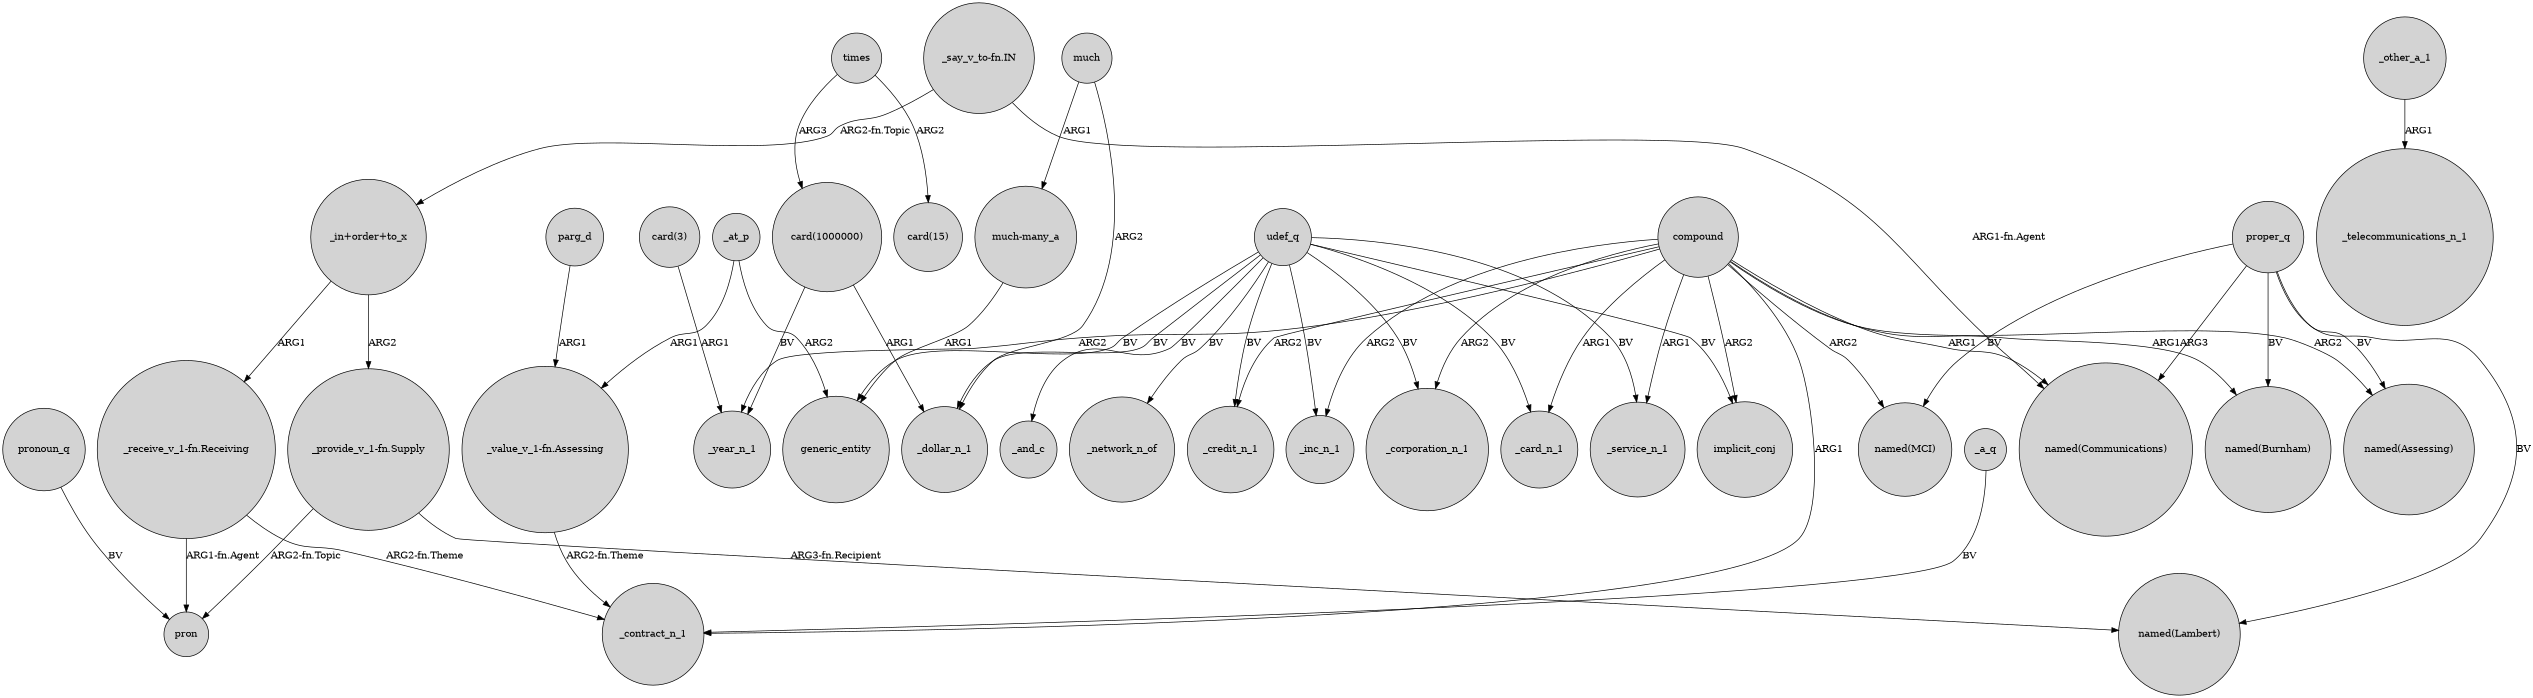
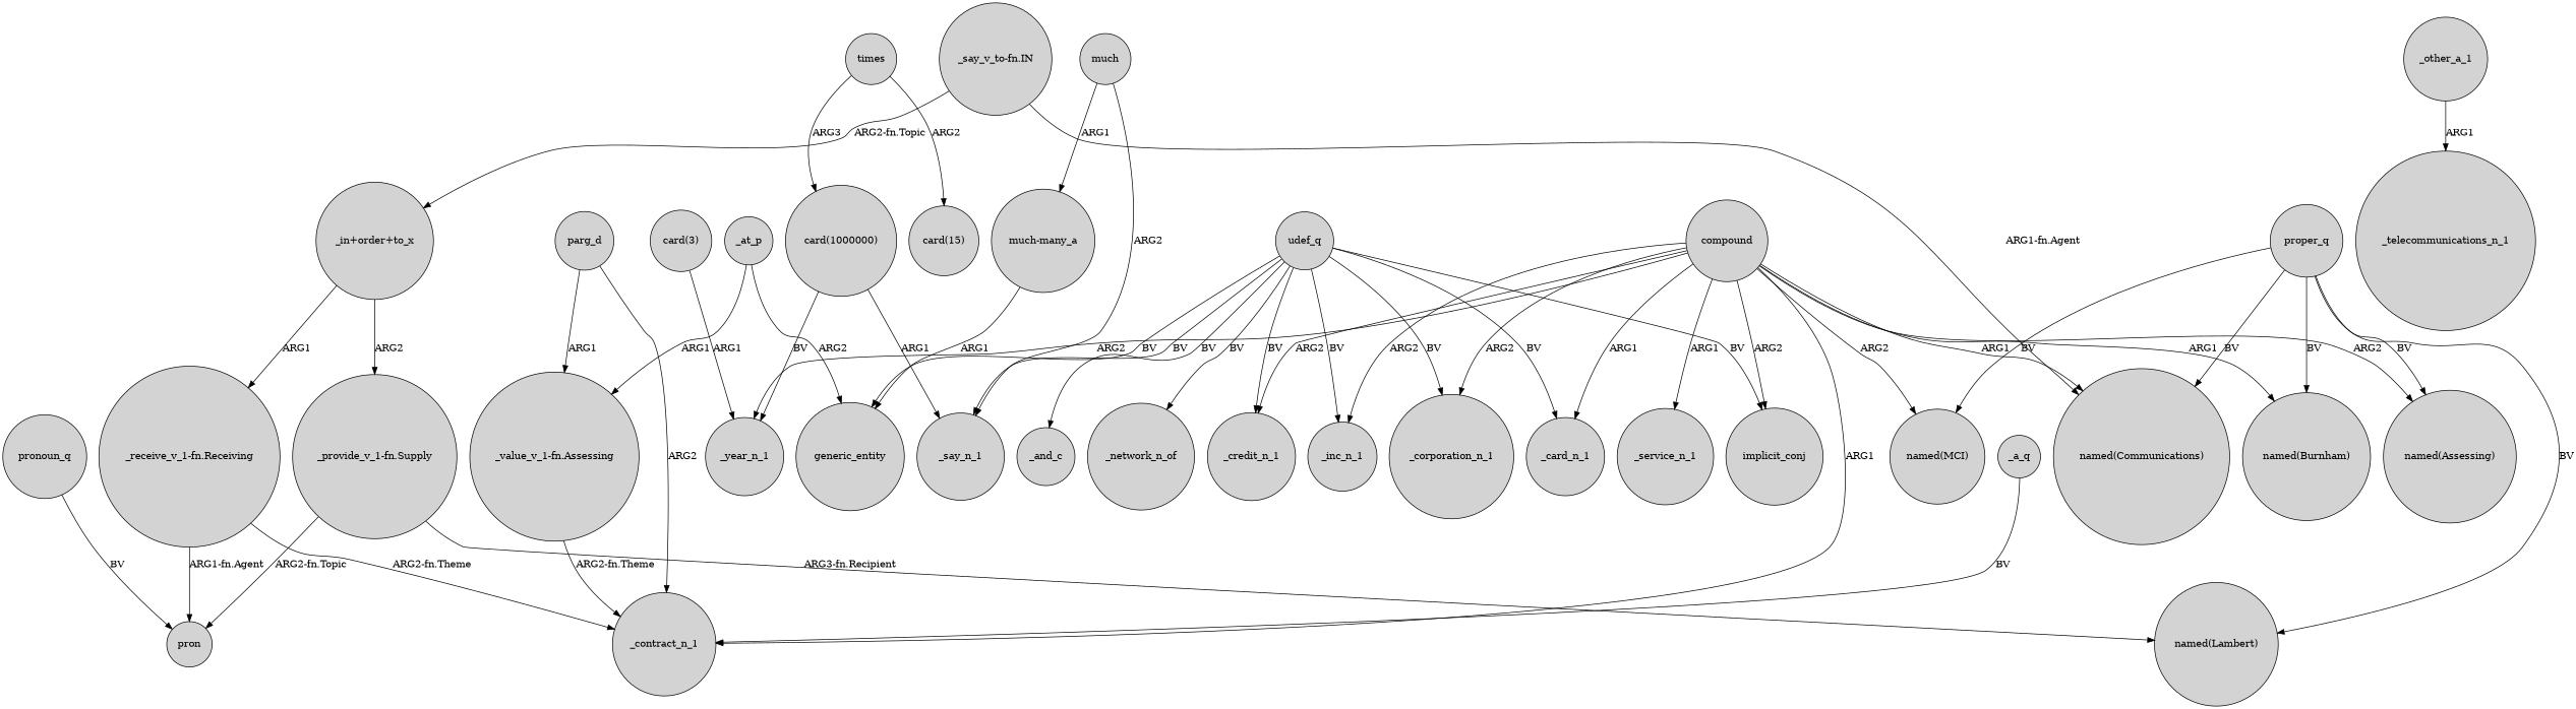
  digraph {
    fontname="DejaVu Serif"
    node [fontname="DejaVu Serif" shape=circle style=filled]
    edge [fontname="DejaVu Serif"]
    "_provide_v_1-fn.Supply"
    pron
    "named(Lambert)"
    "card(1000000)"
-   _dollar_n_1
+   _dollar_n_1 [label=_say_n_1]
    _year_n_1
    compound
    _service_n_1
    implicit_conj
    _inc_n_1
    _credit_n_1
    n12 [label="named(Assessing)"]
    "named(Communications)"
    _corporation_n_1
    "named(MCI)"
    _contract_n_1
    _card_n_1
    "named(Burnham)"
    udef_q
    generic_entity
    _network_n_of
    _and_c
    _at_p
    "_value_v_1-fn.Assessing"
    "much-many_a"
    proper_q
    times
    "card(15)"
    _other_a_1
    _telecommunications_n_1
    _a_q
    "_say_v_to-fn.IN"
    "_in+order+to_x"
    "_receive_v_1-fn.Receiving"
    pronoun_q
    n36 [label=much]
    parg_d
    "card(3)"
    "_provide_v_1-fn.Supply" -> pron [label="ARG2-fn.Topic"]
    "_provide_v_1-fn.Supply" -> "named(Lambert)" [label="ARG3-fn.Recipient"]
    "card(1000000)" -> _dollar_n_1 [label=ARG1]
    "card(1000000)" -> _year_n_1 [label=BV]
    compound -> _year_n_1 [label=ARG2]
    compound -> _service_n_1 [label=ARG1]
    compound -> implicit_conj [label=ARG2]
    compound -> _inc_n_1 [label=ARG2]
    compound -> _credit_n_1 [label=ARG2]
    compound -> n12 [label=ARG2]
    compound -> "named(Communications)" [label=ARG1]
    compound -> _corporation_n_1 [label=ARG2]
    compound -> "named(MCI)" [label=ARG2]
    compound -> _contract_n_1 [label=ARG1]
    compound -> _card_n_1 [label=ARG1]
    compound -> "named(Burnham)" [label=ARG1]
    udef_q -> _dollar_n_1 [label=BV]
-   udef_q -> _service_n_1 [label=BV]
    udef_q -> implicit_conj [label=BV]
    udef_q -> _inc_n_1 [label=BV]
    udef_q -> _credit_n_1 [label=BV]
    udef_q -> _corporation_n_1 [label=BV]
    udef_q -> _card_n_1 [label=BV]
    udef_q -> generic_entity [label=BV]
    udef_q -> _network_n_of [label=BV]
    udef_q -> _and_c [label=BV]
    _at_p -> generic_entity [label=ARG2]
    _at_p -> "_value_v_1-fn.Assessing" [label=ARG1]
    "_value_v_1-fn.Assessing" -> _contract_n_1 [label="ARG2-fn.Theme"]
    "much-many_a" -> generic_entity [label=ARG1]
    proper_q -> "named(Lambert)" [label=BV]
    proper_q -> n12 [label=BV]
-   proper_q -> "named(Communications)" [label=ARG3]
+   proper_q -> "named(Communications)" [label=BV]
    proper_q -> "named(MCI)" [label=BV]
    proper_q -> "named(Burnham)" [label=BV]
    times -> "card(1000000)" [label=ARG3]
    times -> "card(15)" [label=ARG2]
    _other_a_1 -> _telecommunications_n_1 [label=ARG1]
    _a_q -> _contract_n_1 [label=BV]
    "_say_v_to-fn.IN" -> "named(Communications)" [label="ARG1-fn.Agent"]
    "_say_v_to-fn.IN" -> "_in+order+to_x" [label="ARG2-fn.Topic"]
    "_in+order+to_x" -> "_provide_v_1-fn.Supply" [label=ARG2]
    "_in+order+to_x" -> "_receive_v_1-fn.Receiving" [label=ARG1]
    "_receive_v_1-fn.Receiving" -> pron [label="ARG1-fn.Agent"]
    "_receive_v_1-fn.Receiving" -> _contract_n_1 [label="ARG2-fn.Theme"]
    pronoun_q -> pron [label=BV]
    n36 -> _dollar_n_1 [label=ARG2]
    n36 -> "much-many_a" [label=ARG1]
+   parg_d -> _contract_n_1 [label=ARG2]
    parg_d -> "_value_v_1-fn.Assessing" [label=ARG1]
    "card(3)" -> _year_n_1 [label=ARG1]
  }
